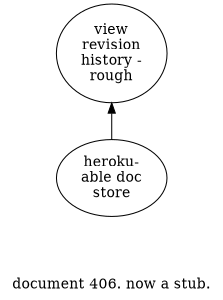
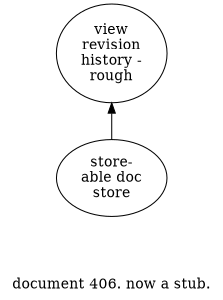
  digraph {
    label="\ndocument 406. now a stub.\n"
    rankdir=BT
-   n1 [label="heroku-\nable doc\nstore"]
+   n1 [label="store-\nable doc\nstore"]
    n2 [label="view\nrevision\nhistory -\nrough"]
    n1 -> n2
  }
